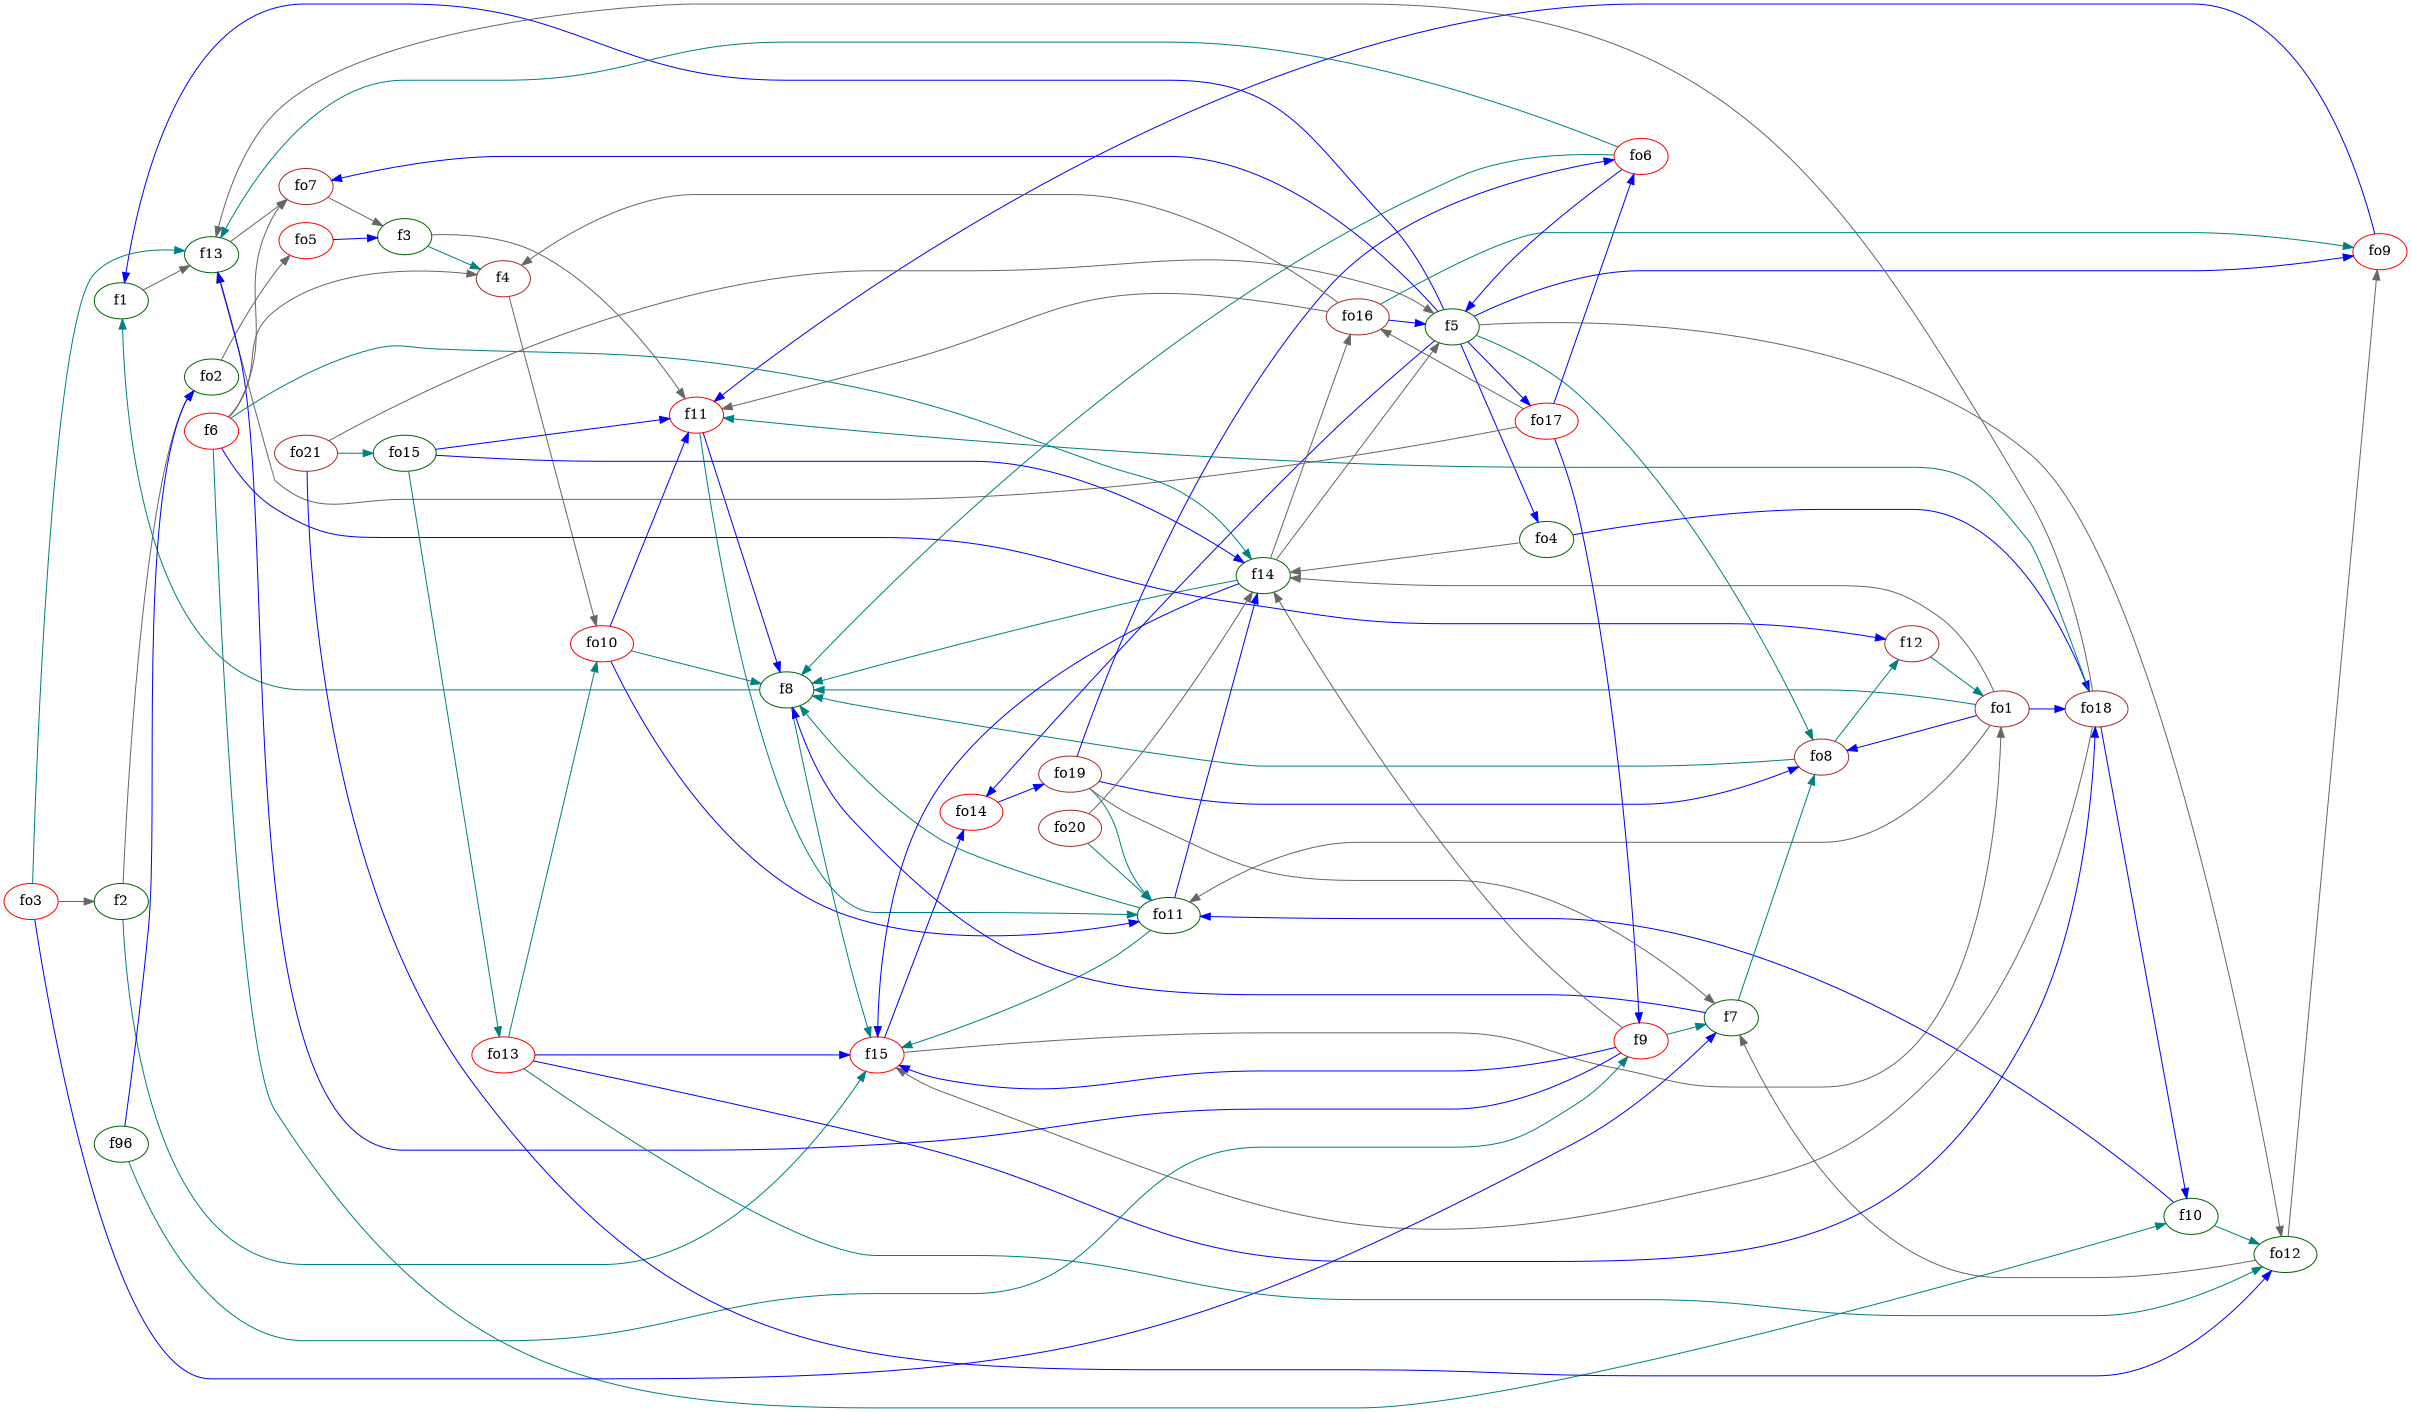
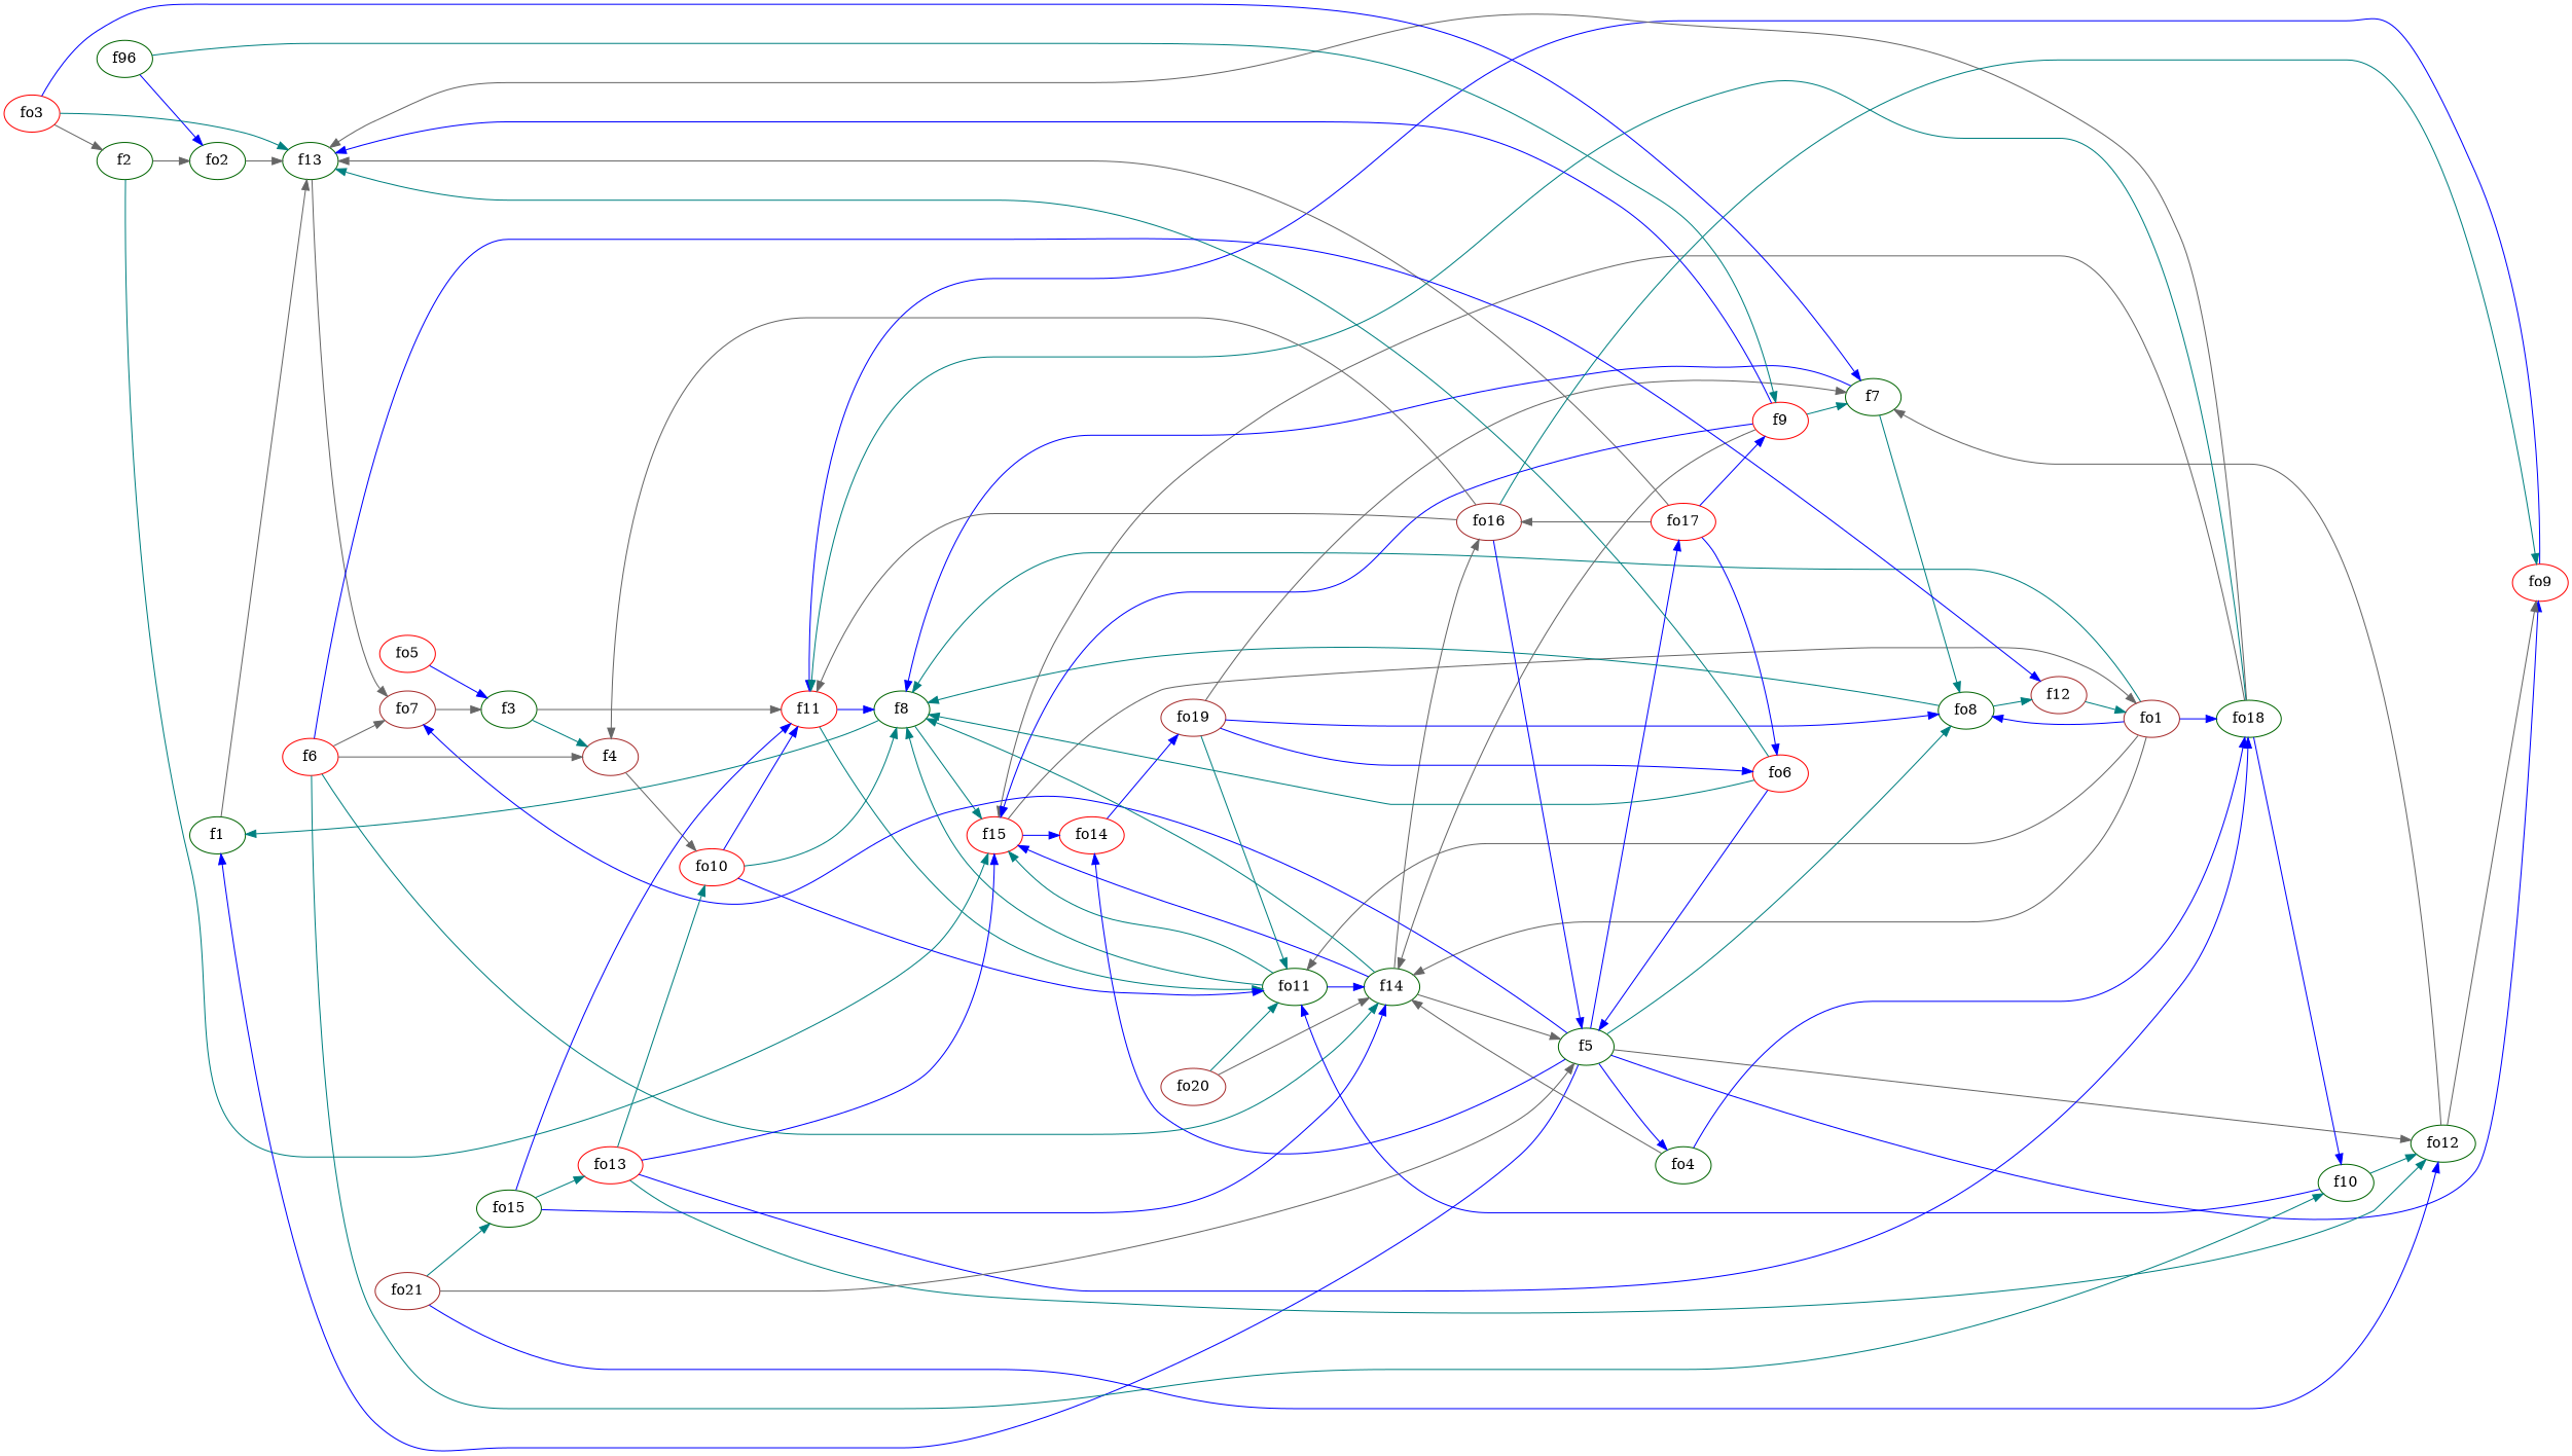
  strict digraph {
    rankdir=LR
    node [color=darkgreen]
    edge [color=blue weight=2]
    f1
    f13
    fo7 [color=brown]
    f15 [color=red]
    f2
    fo2
    fo14 [color=red]
    fo1 [color=brown]
    f4 [color=brown]
    f3
    f11 [color=red]
    fo10 [color=red]
    f8
    fo11
    f5
    fo4
-   fo8 [color=brown]
+   fo8
    fo9 [color=red]
    fo12
    fo17 [color=red]
    f14
-   fo18 [color=brown]
+   fo18
    f12 [color=brown]
    f7
    fo19 [color=brown]
    f9 [color=red]
    fo16 [color=brown]
    fo6 [color=red]
    f6 [color=red]
    f10
    n31 [label=f96]
    fo3 [color=red]
    fo5 [color=red]
    fo13 [color=red]
    fo15
    fo20 [color=brown]
    fo21 [color=brown]
    f1 -> f13 [color=gray40]
    f13 -> fo7 [color=gray40]
    fo7 -> f3 [color=gray40]
    f15 -> fo14
    f15 -> fo1 [color=gray40]
    f2 -> f15 [color=teal]
    f2 -> fo2 [color=gray40]
-   fo2 -> fo5 [color=gray40]
+   fo2 -> f13 [color=gray40]
    fo14 -> fo19
    fo1 -> f8 [color=teal]
    fo1 -> fo11 [color=gray40]
    fo1 -> fo8
    fo1 -> f14 [color=gray40]
    fo1 -> fo18
    f4 -> fo10 [color=gray40]
    f3 -> f4 [color=teal]
    f3 -> f11 [color=gray40]
    f11 -> f8
    f11 -> fo11 [color=teal]
    fo10 -> f11
    fo10 -> f8 [color=teal]
    fo10 -> fo11
    f8 -> f1 [color=teal]
    f8 -> f15 [color=teal]
    fo11 -> f15 [color=teal]
    fo11 -> f8 [color=teal]
    fo11 -> f14
    f5 -> f1
    f5 -> fo7
    f5 -> fo14
    f5 -> fo4
    f5 -> fo8 [color=teal]
    f5 -> fo9
    f5 -> fo12 [color=gray40]
    f5 -> fo17
    fo4 -> f14 [color=gray40]
    fo4 -> fo18
    fo8 -> f8 [color=teal]
    fo8 -> f12 [color=teal]
    fo9 -> f11
    fo12 -> fo9 [color=gray40]
    fo12 -> f7 [color=gray40]
    fo17 -> f13 [color=gray40]
    fo17 -> f9
    fo17 -> fo16 [color=gray40]
    fo17 -> fo6
    f14 -> f15
    f14 -> f8 [color=teal]
    f14 -> f5 [color=gray40]
    f14 -> fo16 [color=gray40]
    fo18 -> f13 [color=gray40]
    fo18 -> f15 [color=gray40]
    fo18 -> f11 [color=teal]
    fo18 -> f10
    f12 -> fo1 [color=teal]
    f7 -> f8
    f7 -> fo8 [color=teal]
    fo19 -> fo11 [color=teal]
    fo19 -> fo8
    fo19 -> f7 [color=gray40]
    fo19 -> fo6
    f9 -> f13
    f9 -> f15
    f9 -> f14 [color=gray40]
    f9 -> f7 [color=teal]
    fo16 -> f4 [color=gray40]
    fo16 -> f11 [color=gray40]
    fo16 -> f5
    fo16 -> fo9 [color=teal]
    fo6 -> f13 [color=teal]
    fo6 -> f8 [color=teal]
    fo6 -> f5
    f6 -> fo7 [color=gray40]
    f6 -> f4 [color=gray40]
    f6 -> f14 [color=teal]
    f6 -> f12
    f6 -> f10 [color=teal]
    f10 -> fo11
    f10 -> fo12 [color=teal]
    n31 -> fo2
    n31 -> f9 [color=teal]
    fo3 -> f13 [color=teal]
    fo3 -> f2 [color=gray40]
    fo3 -> f7
    fo5 -> f3
    fo13 -> f15
    fo13 -> fo10 [color=teal]
    fo13 -> fo12 [color=teal]
    fo13 -> fo18
    fo15 -> f11
    fo15 -> f14
    fo15 -> fo13 [color=teal]
    fo20 -> fo11 [color=teal]
    fo20 -> f14 [color=gray40]
    fo21 -> f5 [color=gray40]
    fo21 -> fo12
    fo21 -> fo15 [color=teal]
  }
